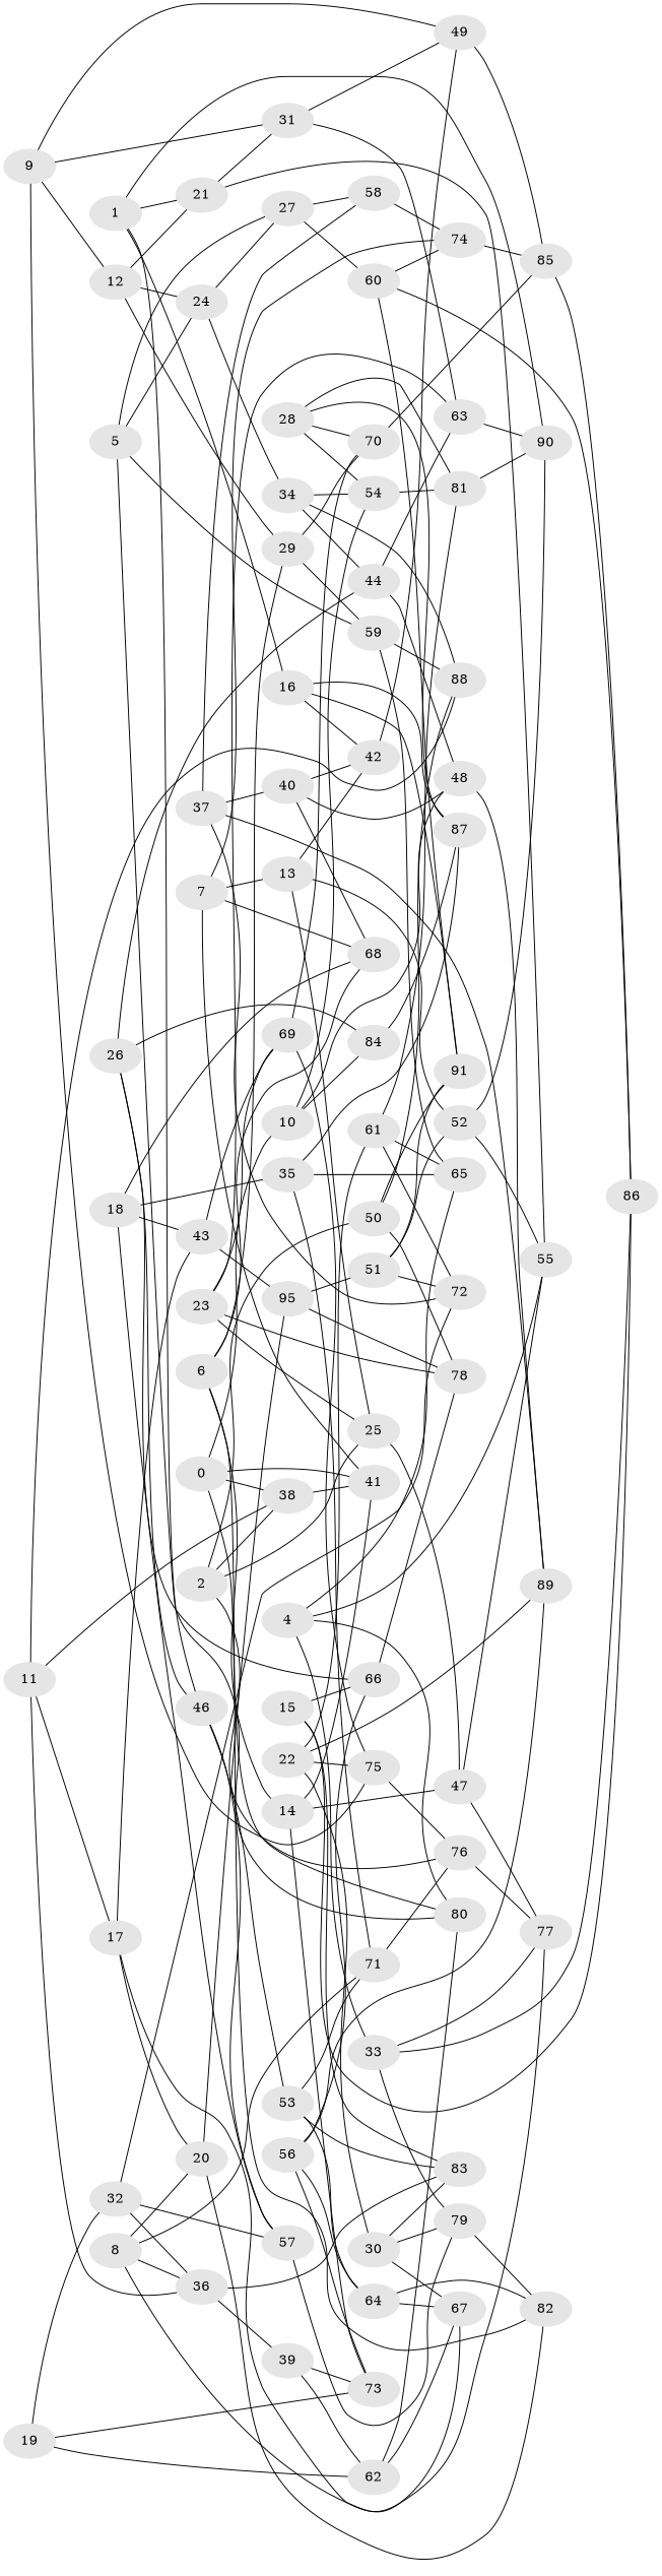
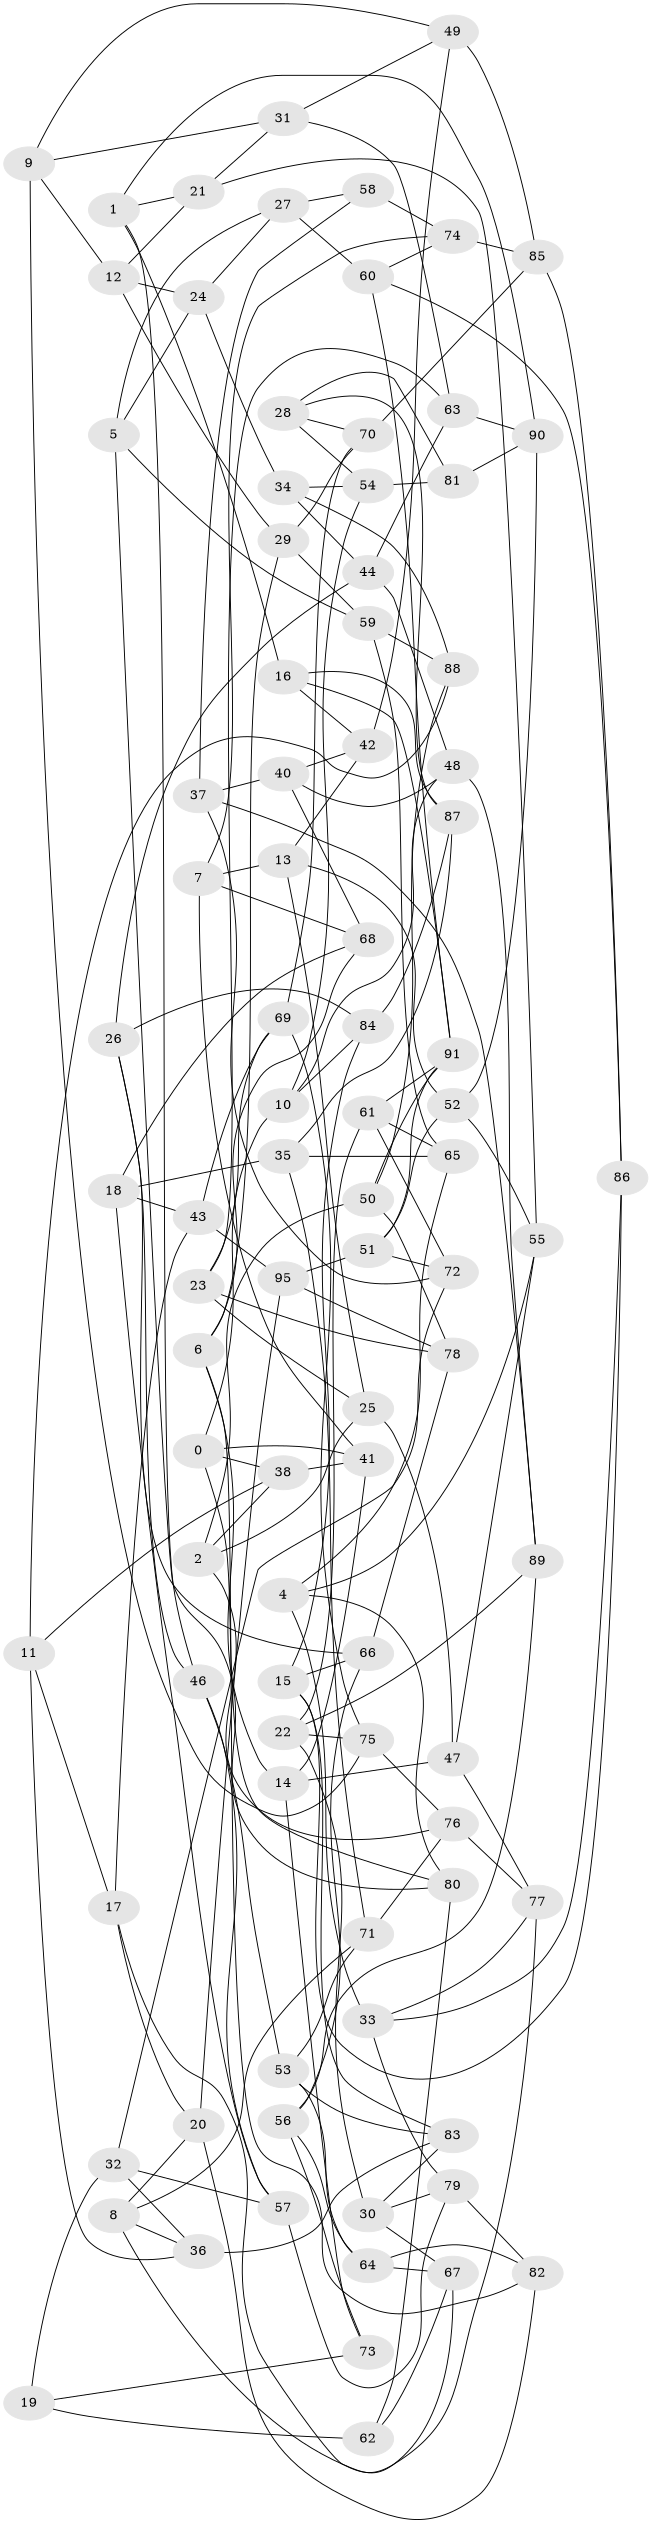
  graph {
    rankdir=LR
    node [color=gray90 style=filled]
    1
    16
    21
    46
    90
    42
    87
    91
    55
    31
    57
    53
    2
    25
    38
    50
    76
    47
    41
    88
    78
    77
    n23 [label=0]
    10
    80
    48
    54
    84
    4
    33
    65
    86
    79
    5
    24
    27
    59
    34
    58
    60
    6
    14
    29
    68
    82
    73
    70
    7
    13
    74
    52
    85
    8
    20
    36
    67
    71
    n58 [label=95]
    83
-   39
    9
    12
    49
    75
    63
    89
    81
    11
    17
    43
    15
    66
    69
    18
    35
    19
    32
    62
    72
    51
    22
    30
    61
    23
    44
    26
    28
    37
    40
    64
    56
    1 -- 16
    1 -- 21
    1 -- 46
    1 -- 90
    16 -- 42
    16 -- 87
    16 -- 91
    21 -- 55
    21 -- 31
    46 -- 57
    46 -- 53
    42 -- 49
    31 -- 49
    31 -- 63
    57 -- 79
    53 -- 71
    53 -- 83
    53 -- 64
    2 -- 25
    2 -- 38
    2 -- 50
    2 -- 76
    25 -- 47
    38 -- 41
    50 -- 91
    50 -- 88
    50 -- 78
    76 -- 77
    47 -- 55
    47 -- 77
    n23 -- 38
    n23 -- 41
    n23 -- 10
    n23 -- 80
    10 -- 48
    10 -- 54
    10 -- 84
    48 -- 89
    54 -- 81
    84 -- 87
    4 -- 55
    4 -- 80
    4 -- 33
    4 -- 65
    33 -- 77
    33 -- 86
    33 -- 79
    79 -- 82
    5 -- 80
    5 -- 24
    5 -- 27
    5 -- 59
    24 -- 27
    24 -- 34
    27 -- 58
    27 -- 60
    59 -- 88
    59 -- 65
    34 -- 88
    34 -- 54
    34 -- 44
    58 -- 74
    60 -- 91
    60 -- 86
    60 -- 74
    6 -- 14
    6 -- 29
    6 -- 68
    6 -- 82
    14 -- 47
    14 -- 41
    14 -- 73
    29 -- 59
    29 -- 70
    70 -- 85
    7 -- 41
    7 -- 68
    7 -- 13
    7 -- 74
    13 -- 42
    13 -- 25
    13 -- 52
    74 -- 85
    52 -- 90
    52 -- 55
    85 -- 86
    8 -- 20
    8 -- 36
    8 -- 67
    8 -- 71
    20 -- 82
    20 -- n58
    36 -- 83
-   36 -- 39
    71 -- 76
    n58 -- 78
    n58 -- 51
-   39 -- 73
-   39 -- 62
    9 -- 31
    9 -- 12
    9 -- 49
    9 -- 75
    12 -- 21
    12 -- 24
    12 -- 29
    49 -- 85
    75 -- 76
    63 -- 90
    81 -- 90
    11 -- 38
    11 -- 88
    11 -- 36
    11 -- 17
    17 -- 77
    17 -- 20
    17 -- 43
    43 -- n58
    43 -- 69
+   15 -- 84
    15 -- 86
    15 -- 83
    15 -- 66
    66 -- 78
    69 -- 70
    69 -- 75
    18 -- 57
    18 -- 68
    18 -- 43
    18 -- 35
    35 -- 87
    35 -- 65
    35 -- 71
    19 -- 73
    19 -- 32
    19 -- 62
    32 -- 57
    32 -- 36
    32 -- 72
    62 -- 80
    62 -- 67
    51 -- 91
    51 -- 52
    51 -- 72
    22 -- 75
    22 -- 89
    22 -- 30
    22 -- 61
    30 -- 79
    30 -- 67
    30 -- 83
    61 -- 65
-   61 -- 81
+   61 -- 91
    61 -- 72
    23 -- 25
    23 -- 78
    23 -- 63
    23 -- 69
    44 -- 48
    44 -- 63
    26 -- 46
    26 -- 84
    26 -- 66
    26 -- 44
    28 -- 87
    28 -- 54
    28 -- 70
    28 -- 81
    37 -- 58
    37 -- 89
    37 -- 72
    37 -- 40
    40 -- 42
    40 -- 48
    40 -- 68
    64 -- 82
    64 -- 67
    56 -- 73
    56 -- 89
    56 -- 66
    56 -- 64
  }
